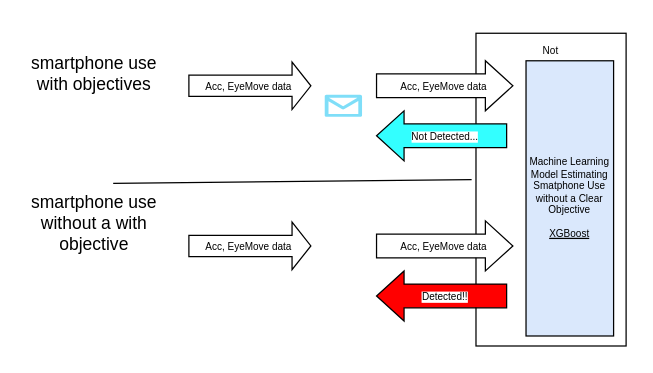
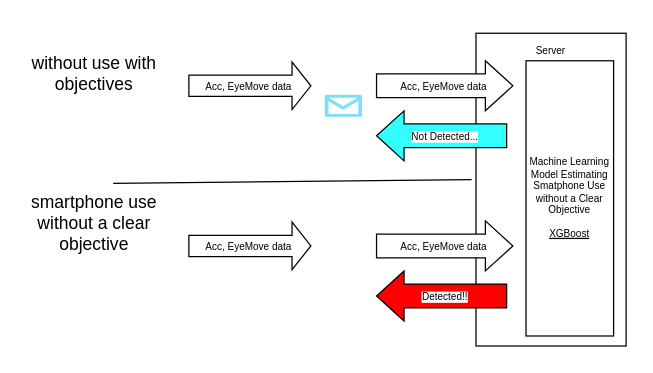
  <mxCell id="0" />
  <mxCell id="1" parent="0" />
  <mxCell id="2" value="" style="shape=image;html=1;verticalAlign=top;verticalLabelPosition=bottom;labelBackgroundColor=#ffffff;imageAspect=0;aspect=fixed;image=https://cdn4.iconfinder.com/data/icons/ionicons/512/icon-iphone-128.png" parent="1" vertex="1"><mxGeometry x="210" y="20" width="128" height="128" as="geometry" /></mxCell>
  <mxCell id="3" value="" style="endArrow=none;html=1;rounded=0;entryX=-0.029;entryY=0.468;entryDx=0;entryDy=0;entryPerimeter=0;" parent="1" target="6" edge="1"><mxGeometry width="50" height="50" relative="1" as="geometry"><mxPoint x="90" y="146" as="sourcePoint" /><mxPoint x="300" y="148" as="targetPoint" /></mxGeometry></mxCell>
- <mxCell id="4" value="&lt;font style=&quot;font-size: 14px;&quot;&gt;smartphone use with objectives&lt;/font&gt;" style="text;html=1;strokeColor=none;fillColor=none;align=center;verticalAlign=middle;whiteSpace=wrap;rounded=0;shadow=1;" parent="1" vertex="1"><mxGeometry x="20" y="48" width="110" height="19" as="geometry" /></mxCell>
+ <mxCell id="4" value="&lt;font style=&quot;font-size: 14px;&quot;&gt;without use with objectives&lt;/font&gt;" style="text;html=1;strokeColor=none;fillColor=none;align=center;verticalAlign=middle;whiteSpace=wrap;rounded=0;shadow=1;" parent="1" vertex="1"><mxGeometry x="20" y="48" width="110" height="19" as="geometry" /></mxCell>
  <mxCell id="5" value="" style="verticalLabelPosition=bottom;html=1;verticalAlign=top;align=center;strokeColor=none;fillColor=#00BEF2;shape=mxgraph.azure.message;pointerEvents=1;fontSize=8;" parent="1" vertex="1"><mxGeometry x="259" y="75.25" width="30" height="17.5" as="geometry" /></mxCell>
  <mxCell id="6" value="" style="rounded=0;whiteSpace=wrap;html=1;fontSize=8;" parent="1" vertex="1"><mxGeometry x="380" y="26" width="120" height="250" as="geometry" /></mxCell>
  <mxCell id="7" value="" style="shape=flexArrow;endArrow=classic;html=1;rounded=0;fontSize=8;fillColor=#FFFFFF;width=19;endSize=7;" parent="1" edge="1"><mxGeometry width="50" height="50" relative="1" as="geometry"><mxPoint x="300" y="68" as="sourcePoint" /><mxPoint x="410" y="68" as="targetPoint" /></mxGeometry></mxCell>
  <mxCell id="8" value="Acc, EyeMove data" style="edgeLabel;html=1;align=center;verticalAlign=middle;resizable=0;points=[];fontSize=8;" parent="7" vertex="1" connectable="0"><mxGeometry x="-0.038" relative="1" as="geometry"><mxPoint as="offset" /></mxGeometry></mxCell>
- <mxCell id="9" value="Machine Learning Model Estimating Smatphone Use without a Clear Objective&lt;br&gt;&lt;br&gt;&lt;u&gt;XGBoost&lt;/u&gt;" style="rounded=0;whiteSpace=wrap;html=1;shadow=0;fontSize=8;fillColor=#dae8fc;" parent="1" vertex="1"><mxGeometry x="420" y="48" width="70" height="220" as="geometry" /></mxCell>
- <mxCell id="10" value="&lt;span style=&quot;font-size: 8px;&quot;&gt;Not&lt;/span&gt;" style="text;html=1;strokeColor=none;fillColor=none;align=center;verticalAlign=middle;whiteSpace=wrap;rounded=0;shadow=1;" parent="1" vertex="1"><mxGeometry x="405" y="29" width="70" height="19" as="geometry" /></mxCell>
+ <mxCell id="9" value="Machine Learning Model Estimating Smatphone Use without a Clear Objective&lt;br&gt;&lt;br&gt;&lt;u&gt;XGBoost&lt;/u&gt;" style="rounded=0;whiteSpace=wrap;html=1;shadow=0;fontSize=8;" parent="1" vertex="1"><mxGeometry x="420" y="48" width="70" height="220" as="geometry" /></mxCell>
+ <mxCell id="10" value="&lt;span style=&quot;font-size: 8px;&quot;&gt;Server&lt;/span&gt;" style="text;html=1;strokeColor=none;fillColor=none;align=center;verticalAlign=middle;whiteSpace=wrap;rounded=0;shadow=1;" parent="1" vertex="1"><mxGeometry x="405" y="29" width="70" height="19" as="geometry" /></mxCell>
  <mxCell id="11" value="" style="shape=flexArrow;endArrow=classic;html=1;rounded=0;fontSize=8;fillColor=#33FFFF;width=19;endSize=7;" parent="1" edge="1"><mxGeometry width="50" height="50" relative="1" as="geometry"><mxPoint x="405" y="108" as="sourcePoint" /><mxPoint x="300" y="108" as="targetPoint" /></mxGeometry></mxCell>
  <mxCell id="12" value="Not Detected..." style="edgeLabel;html=1;align=center;verticalAlign=middle;resizable=0;points=[];fontSize=8;" parent="11" vertex="1" connectable="0"><mxGeometry x="-0.038" relative="1" as="geometry"><mxPoint as="offset" /></mxGeometry></mxCell>
  <mxCell id="13" value="" style="shape=flexArrow;endArrow=classic;html=1;rounded=0;fontSize=8;fillColor=#FFFFFF;width=17;endSize=4.68;" parent="1" edge="1"><mxGeometry width="50" height="50" relative="1" as="geometry"><mxPoint x="150" y="68" as="sourcePoint" /><mxPoint x="248.5" y="68" as="targetPoint" /></mxGeometry></mxCell>
  <mxCell id="14" value="Acc, EyeMove data" style="edgeLabel;html=1;align=center;verticalAlign=middle;resizable=0;points=[];fontSize=8;" parent="13" vertex="1" connectable="0"><mxGeometry x="-0.038" relative="1" as="geometry"><mxPoint as="offset" /></mxGeometry></mxCell>
  <mxCell id="15" value="" style="shape=image;html=1;verticalAlign=top;verticalLabelPosition=bottom;labelBackgroundColor=#ffffff;imageAspect=0;aspect=fixed;image=https://cdn4.iconfinder.com/data/icons/ionicons/512/icon-iphone-128.png" parent="1" vertex="1"><mxGeometry x="210" y="148" width="128" height="128" as="geometry" /></mxCell>
- <mxCell id="16" value="&lt;font style=&quot;font-size: 14px;&quot;&gt;smartphone use without a with objective&lt;/font&gt;" style="text;html=1;strokeColor=none;fillColor=none;align=center;verticalAlign=middle;whiteSpace=wrap;rounded=0;shadow=1;" parent="1" vertex="1"><mxGeometry x="20" y="168" width="110" height="19" as="geometry" /></mxCell>
+ <mxCell id="16" value="&lt;font style=&quot;font-size: 14px;&quot;&gt;smartphone use without a clear objective&lt;/font&gt;" style="text;html=1;strokeColor=none;fillColor=none;align=center;verticalAlign=middle;whiteSpace=wrap;rounded=0;shadow=1;" parent="1" vertex="1"><mxGeometry x="20" y="168" width="110" height="19" as="geometry" /></mxCell>
  <mxCell id="17" value="" style="shape=flexArrow;endArrow=classic;html=1;rounded=0;fontSize=8;fillColor=#FFFFFF;width=19;endSize=7;" parent="1" edge="1"><mxGeometry width="50" height="50" relative="1" as="geometry"><mxPoint x="300" y="196" as="sourcePoint" /><mxPoint x="410" y="196" as="targetPoint" /></mxGeometry></mxCell>
  <mxCell id="18" value="Acc, EyeMove data" style="edgeLabel;html=1;align=center;verticalAlign=middle;resizable=0;points=[];fontSize=8;" parent="17" vertex="1" connectable="0"><mxGeometry x="-0.038" relative="1" as="geometry"><mxPoint as="offset" /></mxGeometry></mxCell>
  <mxCell id="19" value="" style="shape=flexArrow;endArrow=classic;html=1;rounded=0;fontSize=8;fillColor=#FF0000;width=19;endSize=7;" parent="1" edge="1"><mxGeometry width="50" height="50" relative="1" as="geometry"><mxPoint x="405" y="236" as="sourcePoint" /><mxPoint x="300" y="236" as="targetPoint" /></mxGeometry></mxCell>
  <mxCell id="20" value="Detected!!" style="edgeLabel;html=1;align=center;verticalAlign=middle;resizable=0;points=[];fontSize=8;" parent="19" vertex="1" connectable="0"><mxGeometry x="-0.038" relative="1" as="geometry"><mxPoint as="offset" /></mxGeometry></mxCell>
  <mxCell id="21" value="" style="shape=flexArrow;endArrow=classic;html=1;rounded=0;fontSize=8;fillColor=#FFFFFF;width=17;endSize=4.68;" parent="1" edge="1"><mxGeometry width="50" height="50" relative="1" as="geometry"><mxPoint x="150" y="196" as="sourcePoint" /><mxPoint x="248.5" y="196" as="targetPoint" /></mxGeometry></mxCell>
  <mxCell id="22" value="Acc, EyeMove data" style="edgeLabel;html=1;align=center;verticalAlign=middle;resizable=0;points=[];fontSize=8;" parent="21" vertex="1" connectable="0"><mxGeometry x="-0.038" relative="1" as="geometry"><mxPoint as="offset" /></mxGeometry></mxCell>
  <mxCell id="23" value="" style="shape=image;html=1;verticalAlign=top;verticalLabelPosition=bottom;labelBackgroundColor=#ffffff;imageAspect=0;aspect=fixed;image=https://cdn3.iconfinder.com/data/icons/2018-social-media-logotypes/1000/2018_social_media_popular_app_logo_youtube-128.png" parent="1" vertex="1"><mxGeometry x="260" y="198" width="28" height="28" as="geometry" /></mxCell>
